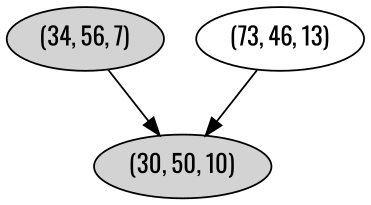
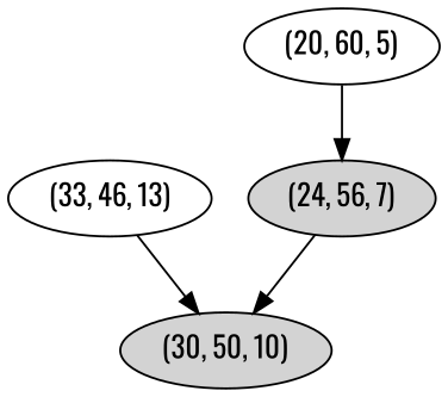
  digraph {
    fontname=Oswald
    node [fillcolor=lightgrey fontname=Oswald style=filled]
    edge [fontname=Oswald]
-   "(24, 56, 7)" [label="(34, 56, 7)"]
+   "(24, 56, 7)"
+   "(20, 60, 5)" [fillcolor=white]
    "(30, 50, 10)"
-   "(33, 46, 13)" [fillcolor=white label="(73, 46, 13)"]
+   "(33, 46, 13)" [fillcolor=white]
    "(24, 56, 7)" -> "(30, 50, 10)"
+   "(20, 60, 5)" -> "(24, 56, 7)"
    "(33, 46, 13)" -> "(30, 50, 10)"
  }
